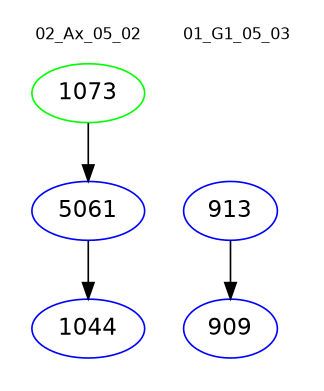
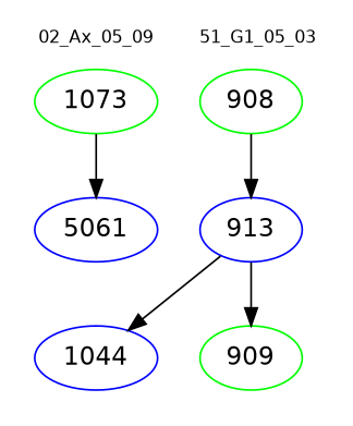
  digraph {
    fontname="DejaVu Sans"
    node [color=green fontname="DejaVu Sans"]
    edge [color=black fontname="DejaVu Sans"]
    n1 [label=1073]
    n2 [color=blue label=5061]
    n3 [color=blue label=1044]
+   n4 [label=908]
    n5 [color=blue label=913]
-   n6 [color=blue label=909]
+   n6 [label=909]
    subgraph cluster_1 {
      color=white
      fontsize=10
-     label="02_Ax_05_02"
+     label="02_Ax_05_09"
      n1
      n2
      n3
    }
    subgraph cluster_2 {
      color=white
      fontsize=10
-     label="01_G1_05_03"
+     label="51_G1_05_03"
+     n4
      n5
      n6
    }
    n1 -> n2
-   n2 -> n3
+   n5 -> n3
+   n4 -> n5
    n5 -> n6
  }
